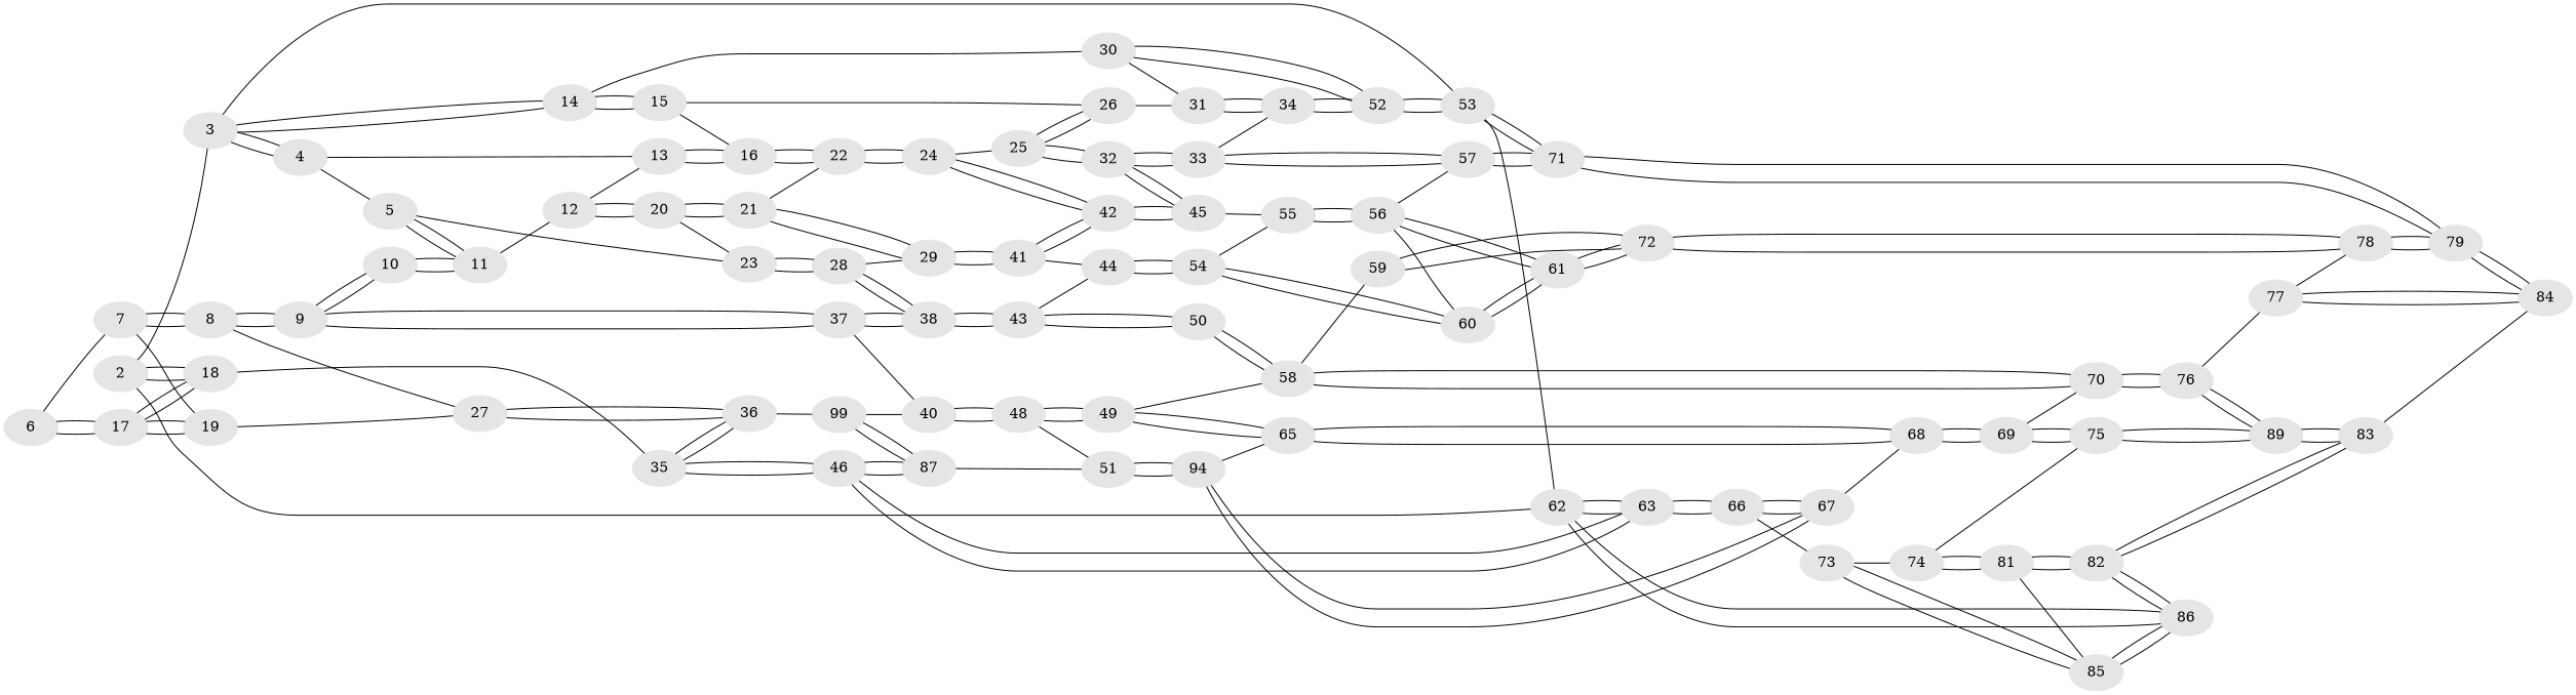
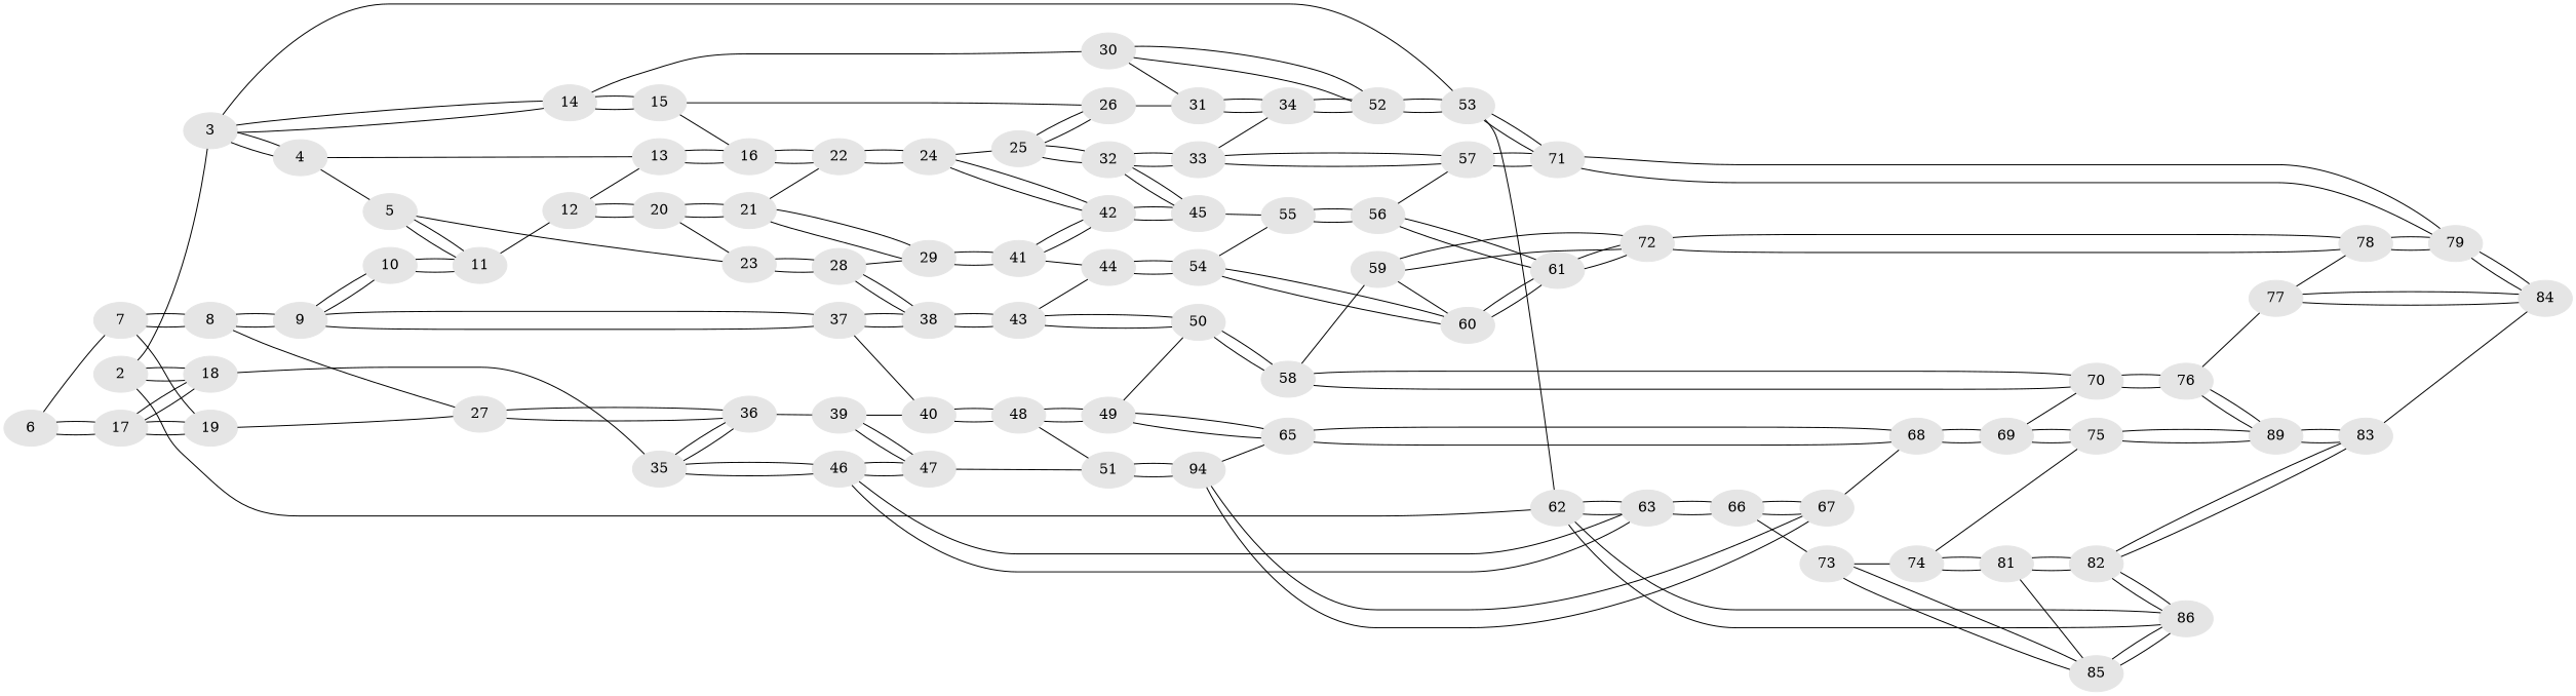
  graph {
    rankdir=LR
    node [color=gray90 style=filled]
    2
    3
    18
    62
    6
    7
    17
    4
    14
    53
    35
    63
    86
    5
    13
    15
    30
    71
    11
    23
    16
    12
    8
    19
    9
    27
    10
    37
    36
    38
    40
    28
    20
    21
    22
    26
    31
    52
    24
    46
    29
    41
    25
    42
    32
    45
    33
    34
-   39 [label=99]
+   39
    43
    44
    57
    55
-   47 [label=87]
+   47
    48
    50
    51
    49
    54
    58
    60
    56
    66
    n64 [label=94]
    65
    68
    59
    70
    67
    79
    61
    72
    76
    78
    73
    69
    74
    85
    75
    n80 [label=89]
    77
    84
    81
    82
    83
    2 -- 3
    2 -- 18
    2 -- 18
    2 -- 62
    3 -- 4
    3 -- 4
    3 -- 14
    3 -- 14
    3 -- 53
    18 -- 35
    62 -- 63
    62 -- 63
    62 -- 86
    62 -- 86
    6 -- 7
    6 -- 17
    6 -- 17
    7 -- 8
    7 -- 8
    7 -- 19
    17 -- 18
    17 -- 18
    17 -- 19
    17 -- 19
    4 -- 5
    4 -- 13
    14 -- 15
    14 -- 15
    14 -- 30
    53 -- 62
    53 -- 71
    53 -- 71
    35 -- 36
    35 -- 36
    35 -- 46
    35 -- 46
    63 -- 66
    63 -- 66
    5 -- 11
    5 -- 11
    5 -- 23
    13 -- 16
    13 -- 16
    15 -- 16
    15 -- 26
    30 -- 31
    30 -- 52
    30 -- 52
    71 -- 79
    71 -- 79
    11 -- 12
    23 -- 28
    23 -- 28
    16 -- 22
    16 -- 22
    12 -- 13
    12 -- 20
    12 -- 20
    8 -- 9
    8 -- 9
    8 -- 27
    19 -- 27
    9 -- 10
    9 -- 10
    9 -- 37
    9 -- 37
    27 -- 36
    27 -- 36
    10 -- 11
    10 -- 11
    37 -- 38
    37 -- 38
    37 -- 40
    36 -- 39
    38 -- 43
    38 -- 43
    40 -- 48
    40 -- 48
    28 -- 38
    28 -- 38
    28 -- 29
    20 -- 23
    20 -- 21
    20 -- 21
    21 -- 22
    21 -- 29
    21 -- 29
    22 -- 24
    22 -- 24
    26 -- 31
    31 -- 34
    31 -- 34
    52 -- 53
    52 -- 53
    24 -- 25
    24 -- 42
    24 -- 42
    46 -- 63
    46 -- 63
    46 -- 47
    46 -- 47
    29 -- 41
    29 -- 41
    41 -- 42
    41 -- 42
    41 -- 44
    25 -- 26
    25 -- 26
    25 -- 32
    25 -- 32
    42 -- 45
    42 -- 45
    32 -- 45
    32 -- 45
    32 -- 33
    32 -- 33
    45 -- 55
    33 -- 34
    33 -- 57
    33 -- 57
    34 -- 52
    34 -- 52
    39 -- 40
    39 -- 47
    39 -- 47
    43 -- 44
    43 -- 50
    43 -- 50
    44 -- 54
    44 -- 54
    57 -- 71
    57 -- 71
    55 -- 56
    55 -- 56
    47 -- 51
    48 -- 51
    48 -- 49
    48 -- 49
    50 -- 58
    50 -- 58
    51 -- n64
    51 -- n64
-   49 -- 58
+   49 -- 50
    49 -- 65
    49 -- 65
    54 -- 55
    54 -- 60
    54 -- 60
    58 -- 59
    58 -- 70
    58 -- 70
    60 -- 61
    60 -- 61
    56 -- 57
    56 -- 61
    56 -- 61
    66 -- 67
    66 -- 67
    66 -- 73
    n64 -- 65
    n64 -- 67
    n64 -- 67
    65 -- 68
    65 -- 68
    68 -- 69
    68 -- 69
-   56 -- 60
+   59 -- 60
    59 -- 72
    59 -- 72
    70 -- 76
    70 -- 76
    67 -- 68
    79 -- 84
    79 -- 84
    61 -- 72
    61 -- 72
    72 -- 78
    72 -- 78
    76 -- n80
    76 -- n80
    76 -- 77
    78 -- 79
    78 -- 79
    73 -- 74
    73 -- 85
    73 -- 85
    69 -- 70
    69 -- 75
    69 -- 75
    74 -- 75
    74 -- 81
    74 -- 81
    85 -- 86
    85 -- 86
    75 -- n80
    75 -- n80
    n80 -- 83
    n80 -- 83
    77 -- 78
    77 -- 84
    77 -- 84
    81 -- 85
    81 -- 82
    81 -- 82
    82 -- 86
    82 -- 86
    82 -- 83
    82 -- 83
    83 -- 84
  }
